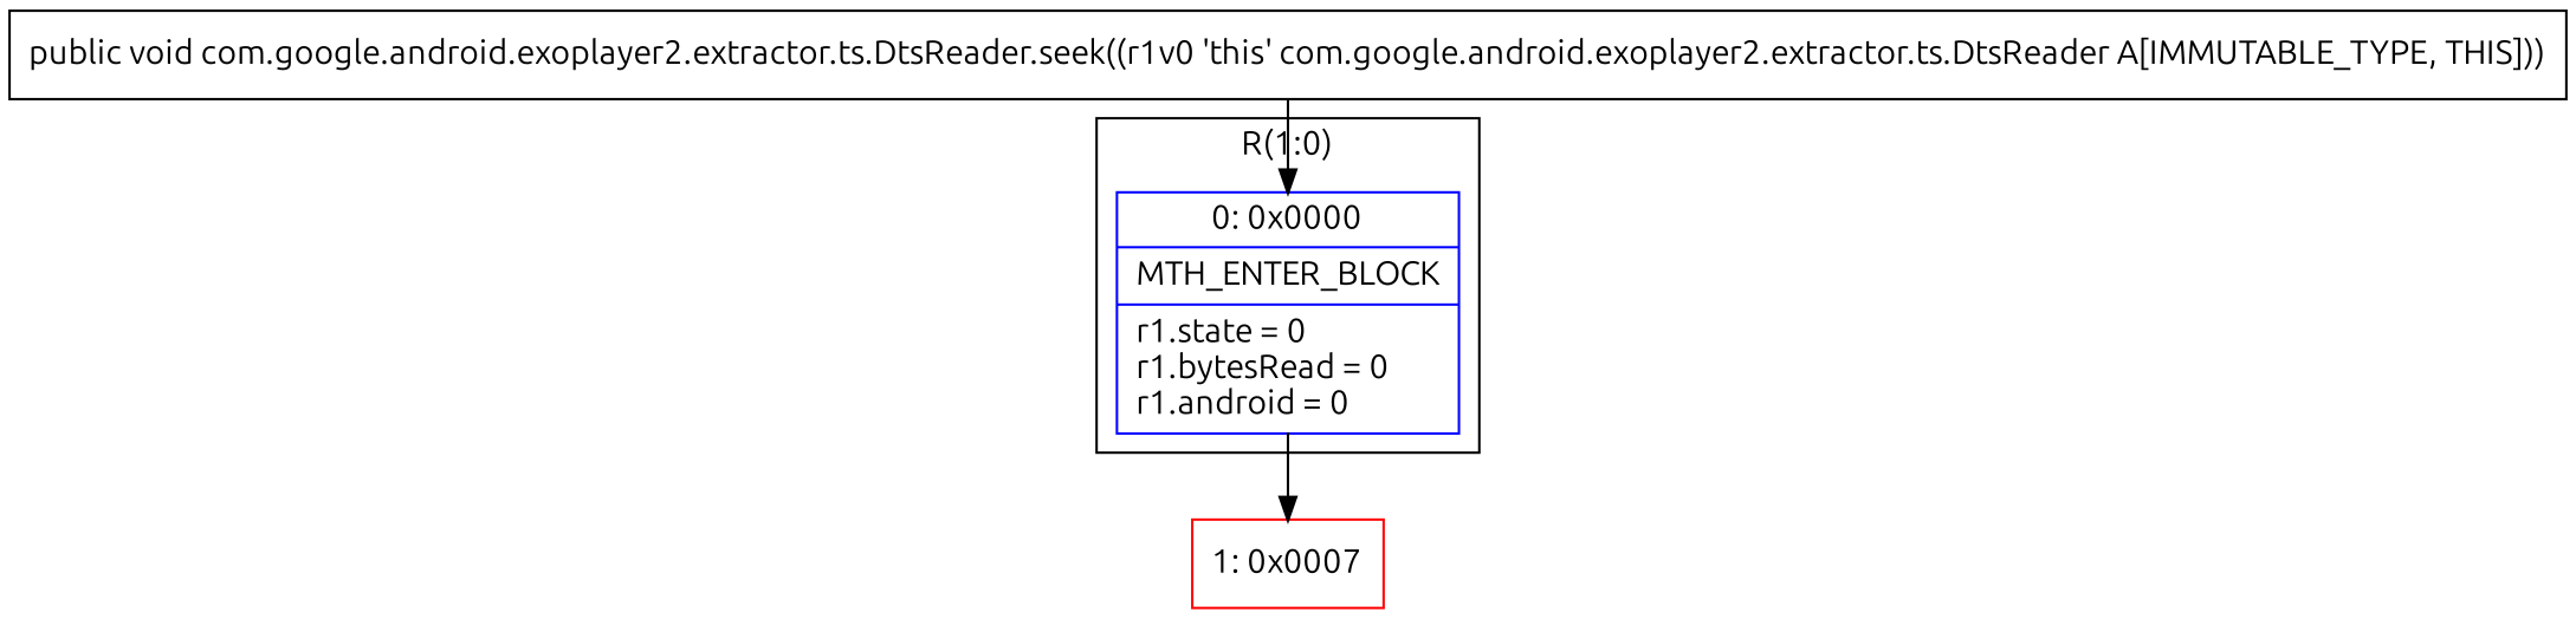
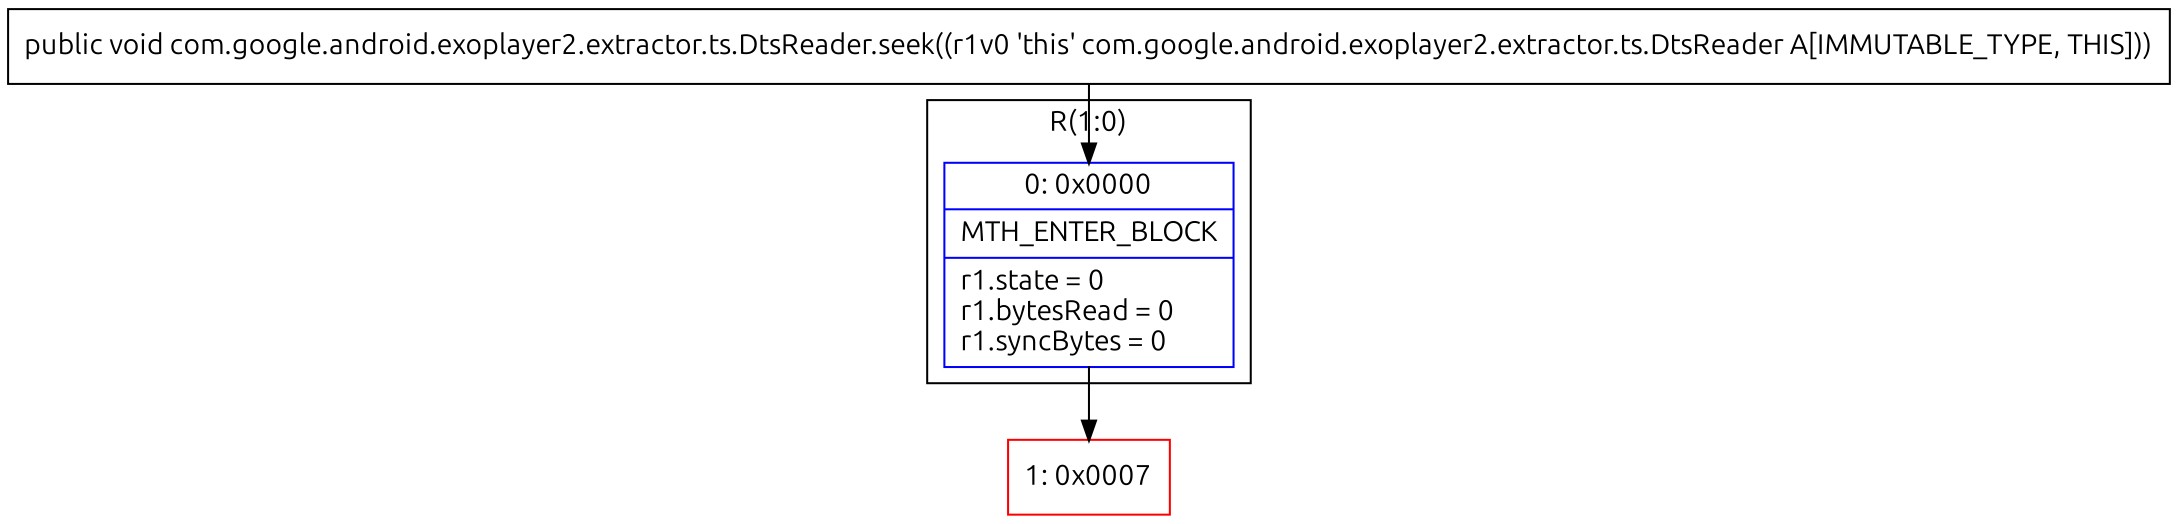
  digraph {
    fontname=Ubuntu
    node [shape=record fontname=Ubuntu]
    edge [fontname=Ubuntu]
-   n1 [color=blue label="{0\:\ 0x0000|MTH_ENTER_BLOCK\l|r1.state = 0\lr1.bytesRead = 0\lr1.android = 0\l}"]
+   n1 [color=blue label="{0\:\ 0x0000|MTH_ENTER_BLOCK\l|r1.state = 0\lr1.bytesRead = 0\lr1.syncBytes = 0\l}"]
    n2 [color=red label="{1\:\ 0x0007}"]
    n3 [label="{public void com.google.android.exoplayer2.extractor.ts.DtsReader.seek((r1v0 'this' com.google.android.exoplayer2.extractor.ts.DtsReader A[IMMUTABLE_TYPE, THIS])) }"]
    subgraph cluster_1 {
      label="R(1:0)"
      n1
    }
    n1 -> n2
    n3 -> n1
  }
